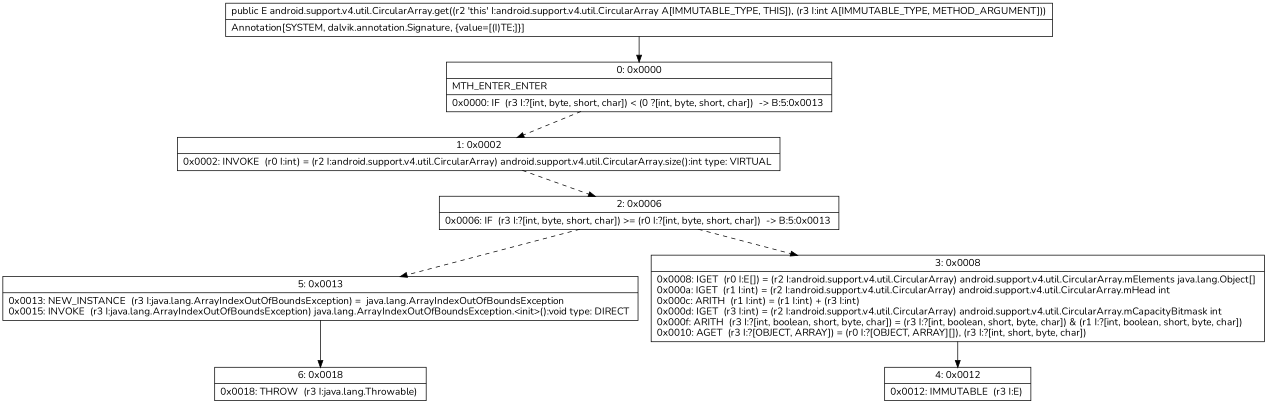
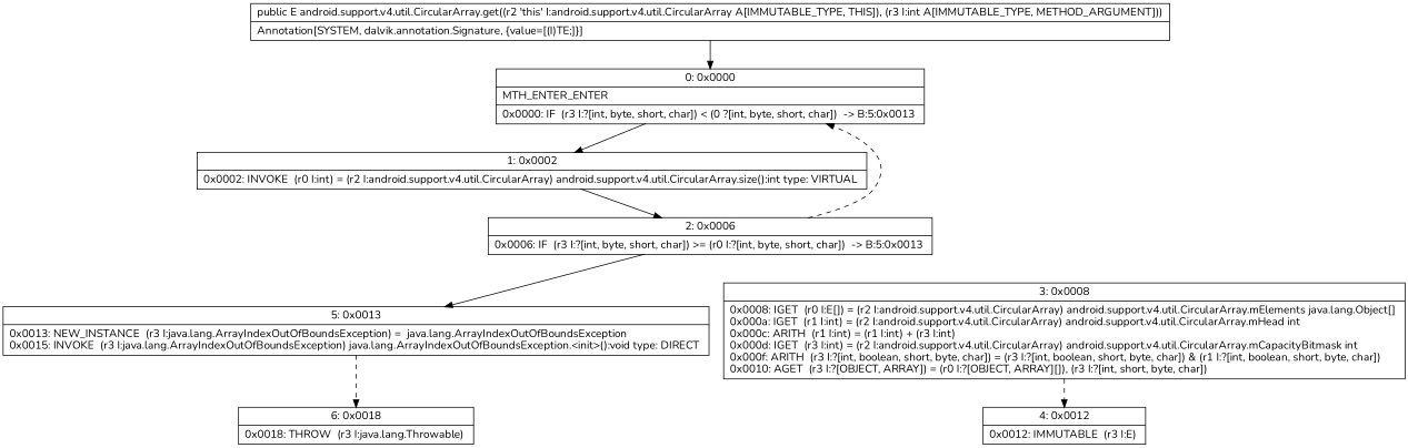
  digraph {
    fontname=Nunito
    node [fontname=Nunito shape=record]
    edge [fontname=Nunito]
    n1 [label="{0\:\ 0x0000|MTH_ENTER_ENTER\l|0x0000: IF  (r3 I:?[int, byte, short, char]) \< (0 ?[int, byte, short, char])  \-\> B:5:0x0013 \l}"]
    n2 [label="{1\:\ 0x0002|0x0002: INVOKE  (r0 I:int) = (r2 I:android.support.v4.util.CircularArray) android.support.v4.util.CircularArray.size():int type: VIRTUAL \l}"]
    n3 [label="{2\:\ 0x0006|0x0006: IF  (r3 I:?[int, byte, short, char]) \>= (r0 I:?[int, byte, short, char])  \-\> B:5:0x0013 \l}"]
    n4 [label="{5\:\ 0x0013|0x0013: NEW_INSTANCE  (r3 I:java.lang.ArrayIndexOutOfBoundsException) =  java.lang.ArrayIndexOutOfBoundsException \l0x0015: INVOKE  (r3 I:java.lang.ArrayIndexOutOfBoundsException) java.lang.ArrayIndexOutOfBoundsException.\<init\>():void type: DIRECT \l}"]
    n5 [label="{6\:\ 0x0018|0x0018: THROW  (r3 I:java.lang.Throwable) \l}"]
    n6 [label="{3\:\ 0x0008|0x0008: IGET  (r0 I:E[]) = (r2 I:android.support.v4.util.CircularArray) android.support.v4.util.CircularArray.mElements java.lang.Object[] \l0x000a: IGET  (r1 I:int) = (r2 I:android.support.v4.util.CircularArray) android.support.v4.util.CircularArray.mHead int \l0x000c: ARITH  (r1 I:int) = (r1 I:int) + (r3 I:int) \l0x000d: IGET  (r3 I:int) = (r2 I:android.support.v4.util.CircularArray) android.support.v4.util.CircularArray.mCapacityBitmask int \l0x000f: ARITH  (r3 I:?[int, boolean, short, byte, char]) = (r3 I:?[int, boolean, short, byte, char]) & (r1 I:?[int, boolean, short, byte, char]) \l0x0010: AGET  (r3 I:?[OBJECT, ARRAY]) = (r0 I:?[OBJECT, ARRAY][]), (r3 I:?[int, short, byte, char]) \l}"]
    n7 [label="{4\:\ 0x0012|0x0012: IMMUTABLE  (r3 I:E) \l}"]
    n8 [label="{public E android.support.v4.util.CircularArray.get((r2 'this' I:android.support.v4.util.CircularArray A[IMMUTABLE_TYPE, THIS]), (r3 I:int A[IMMUTABLE_TYPE, METHOD_ARGUMENT]))  | Annotation[SYSTEM, dalvik.annotation.Signature, \{value=[(I)TE;]\}]\l}"]
-   n1 -> n2 [style=dashed]
-   n2 -> n3 [style=dashed]
-   n3 -> n4 [style=dashed]
-   n3 -> n6 [style=dashed]
-   n4 -> n5
-   n6 -> n7
+   n1 -> n2 [style=solid]
+   n2 -> n3
+   n3 -> n4
+   n3 -> n1 [style=dashed]
+   n4 -> n5 [style=dashed]
+   n6 -> n7 [style=dashed]
    n8 -> n1
  }
